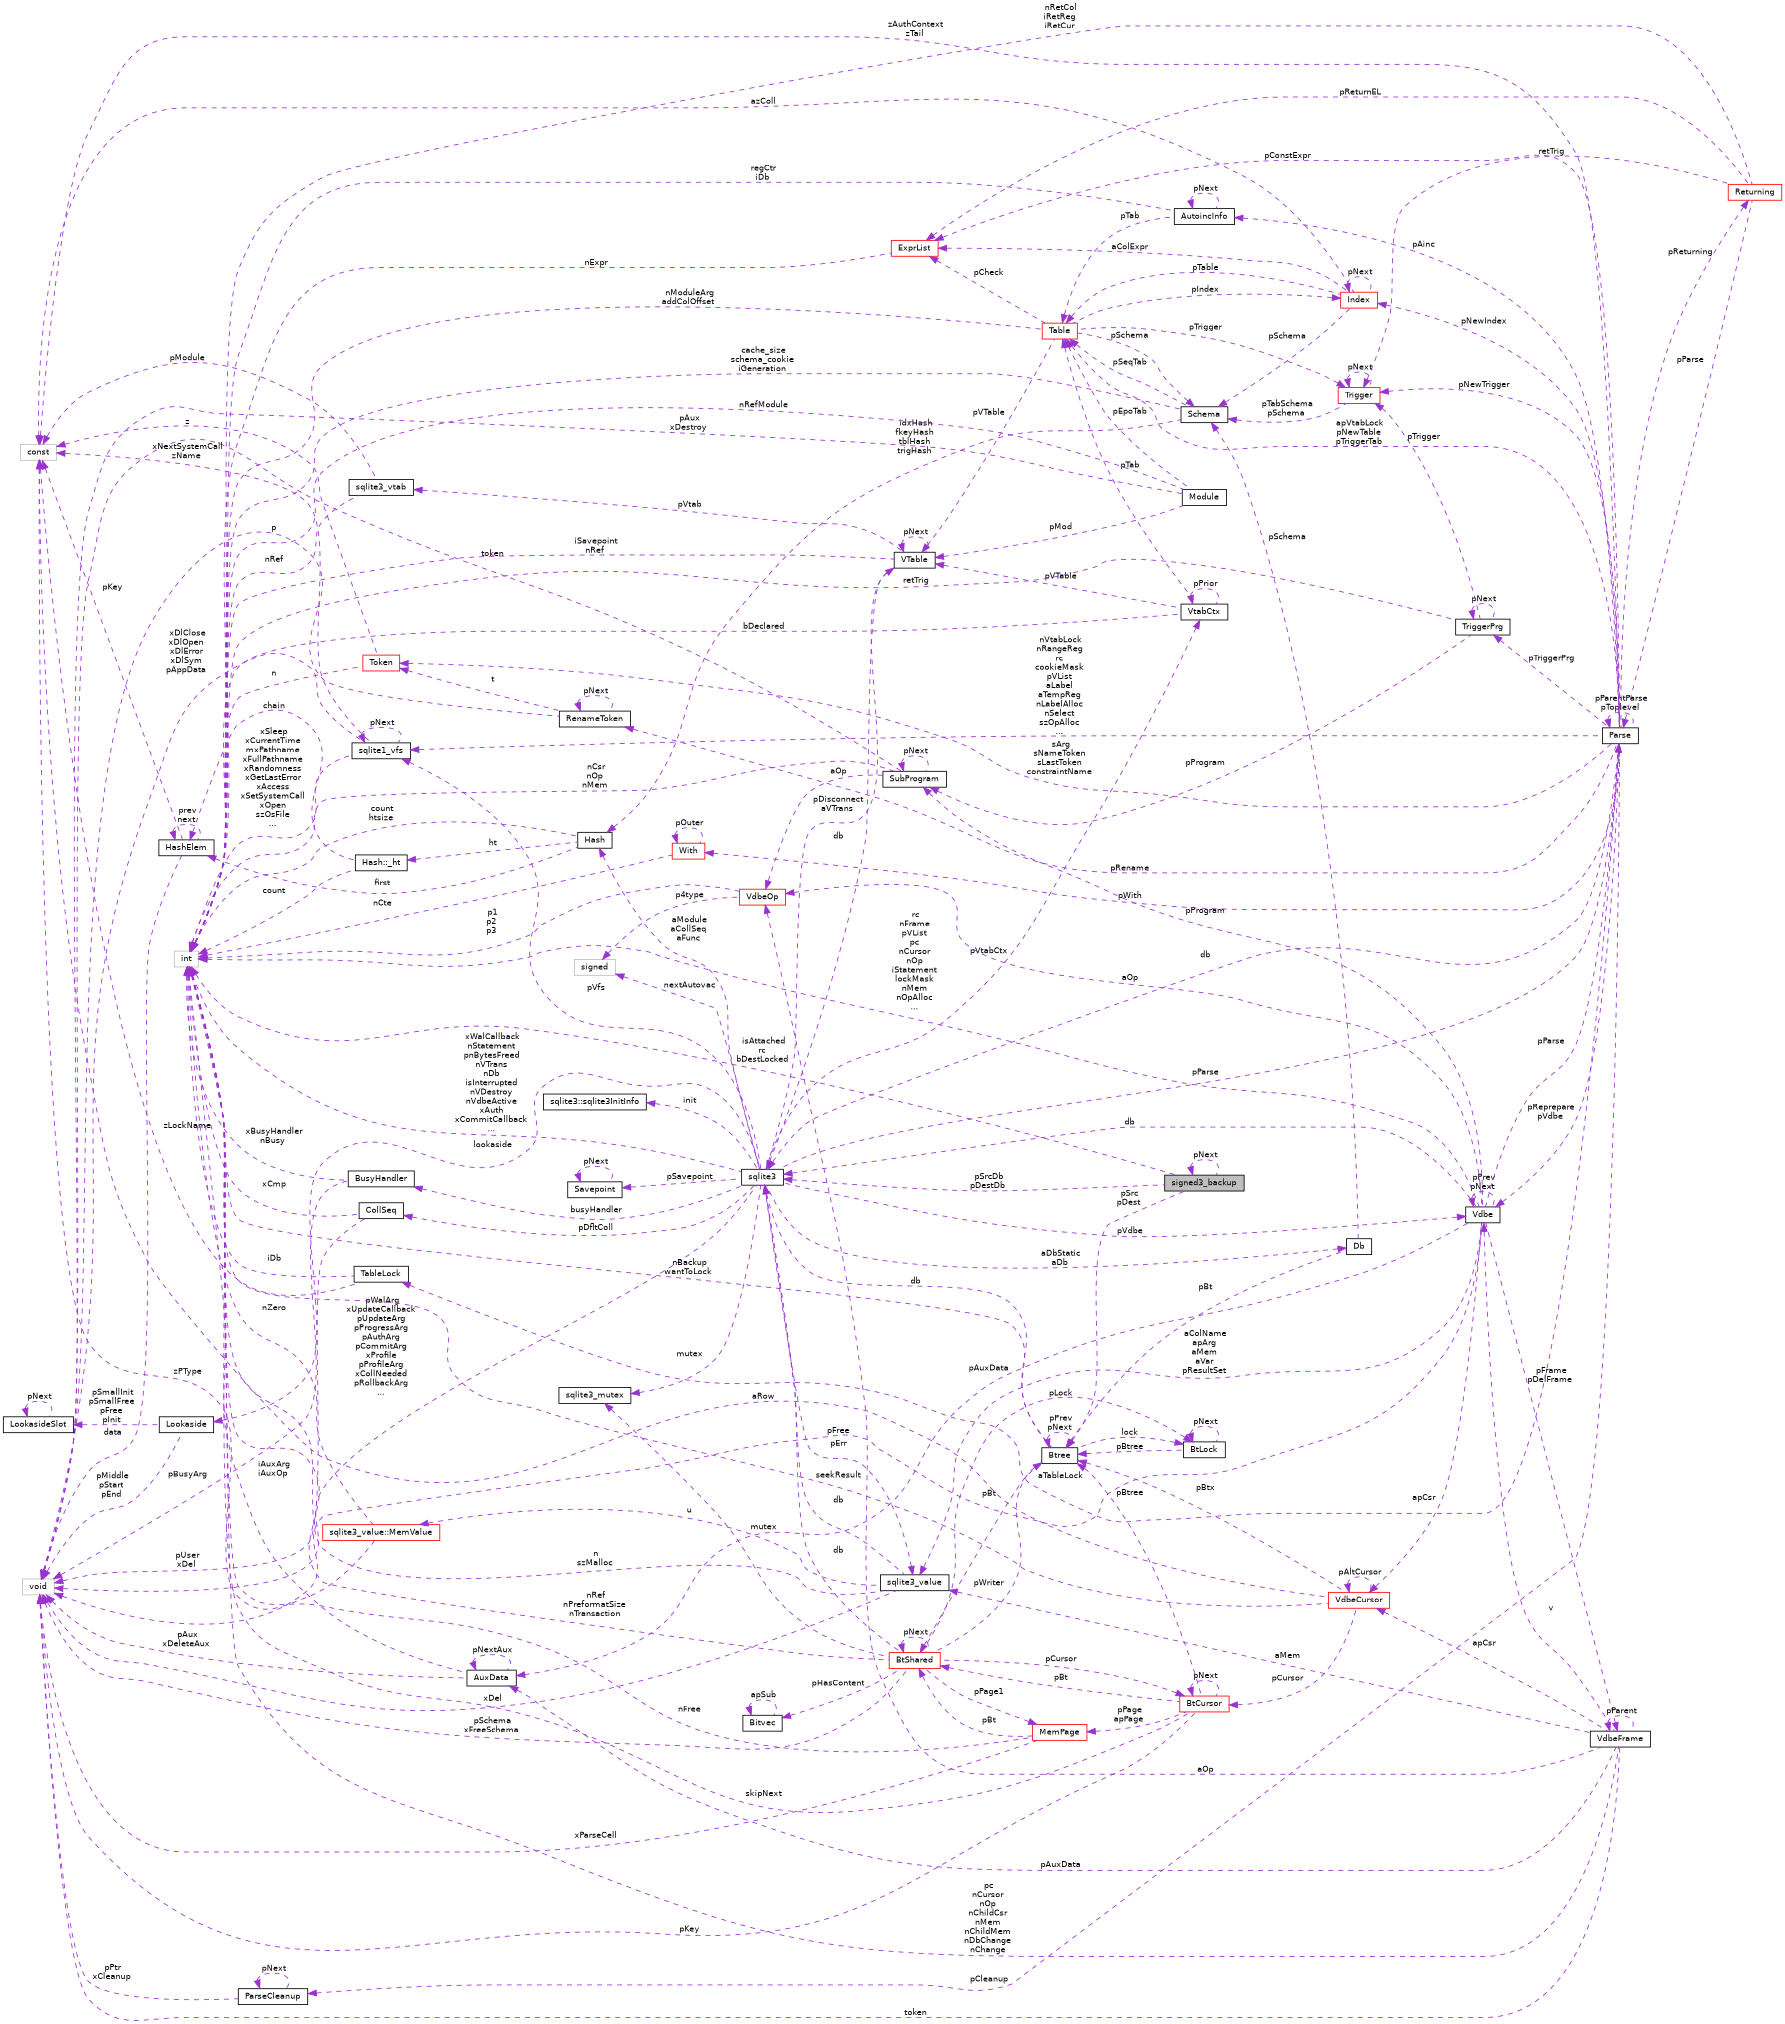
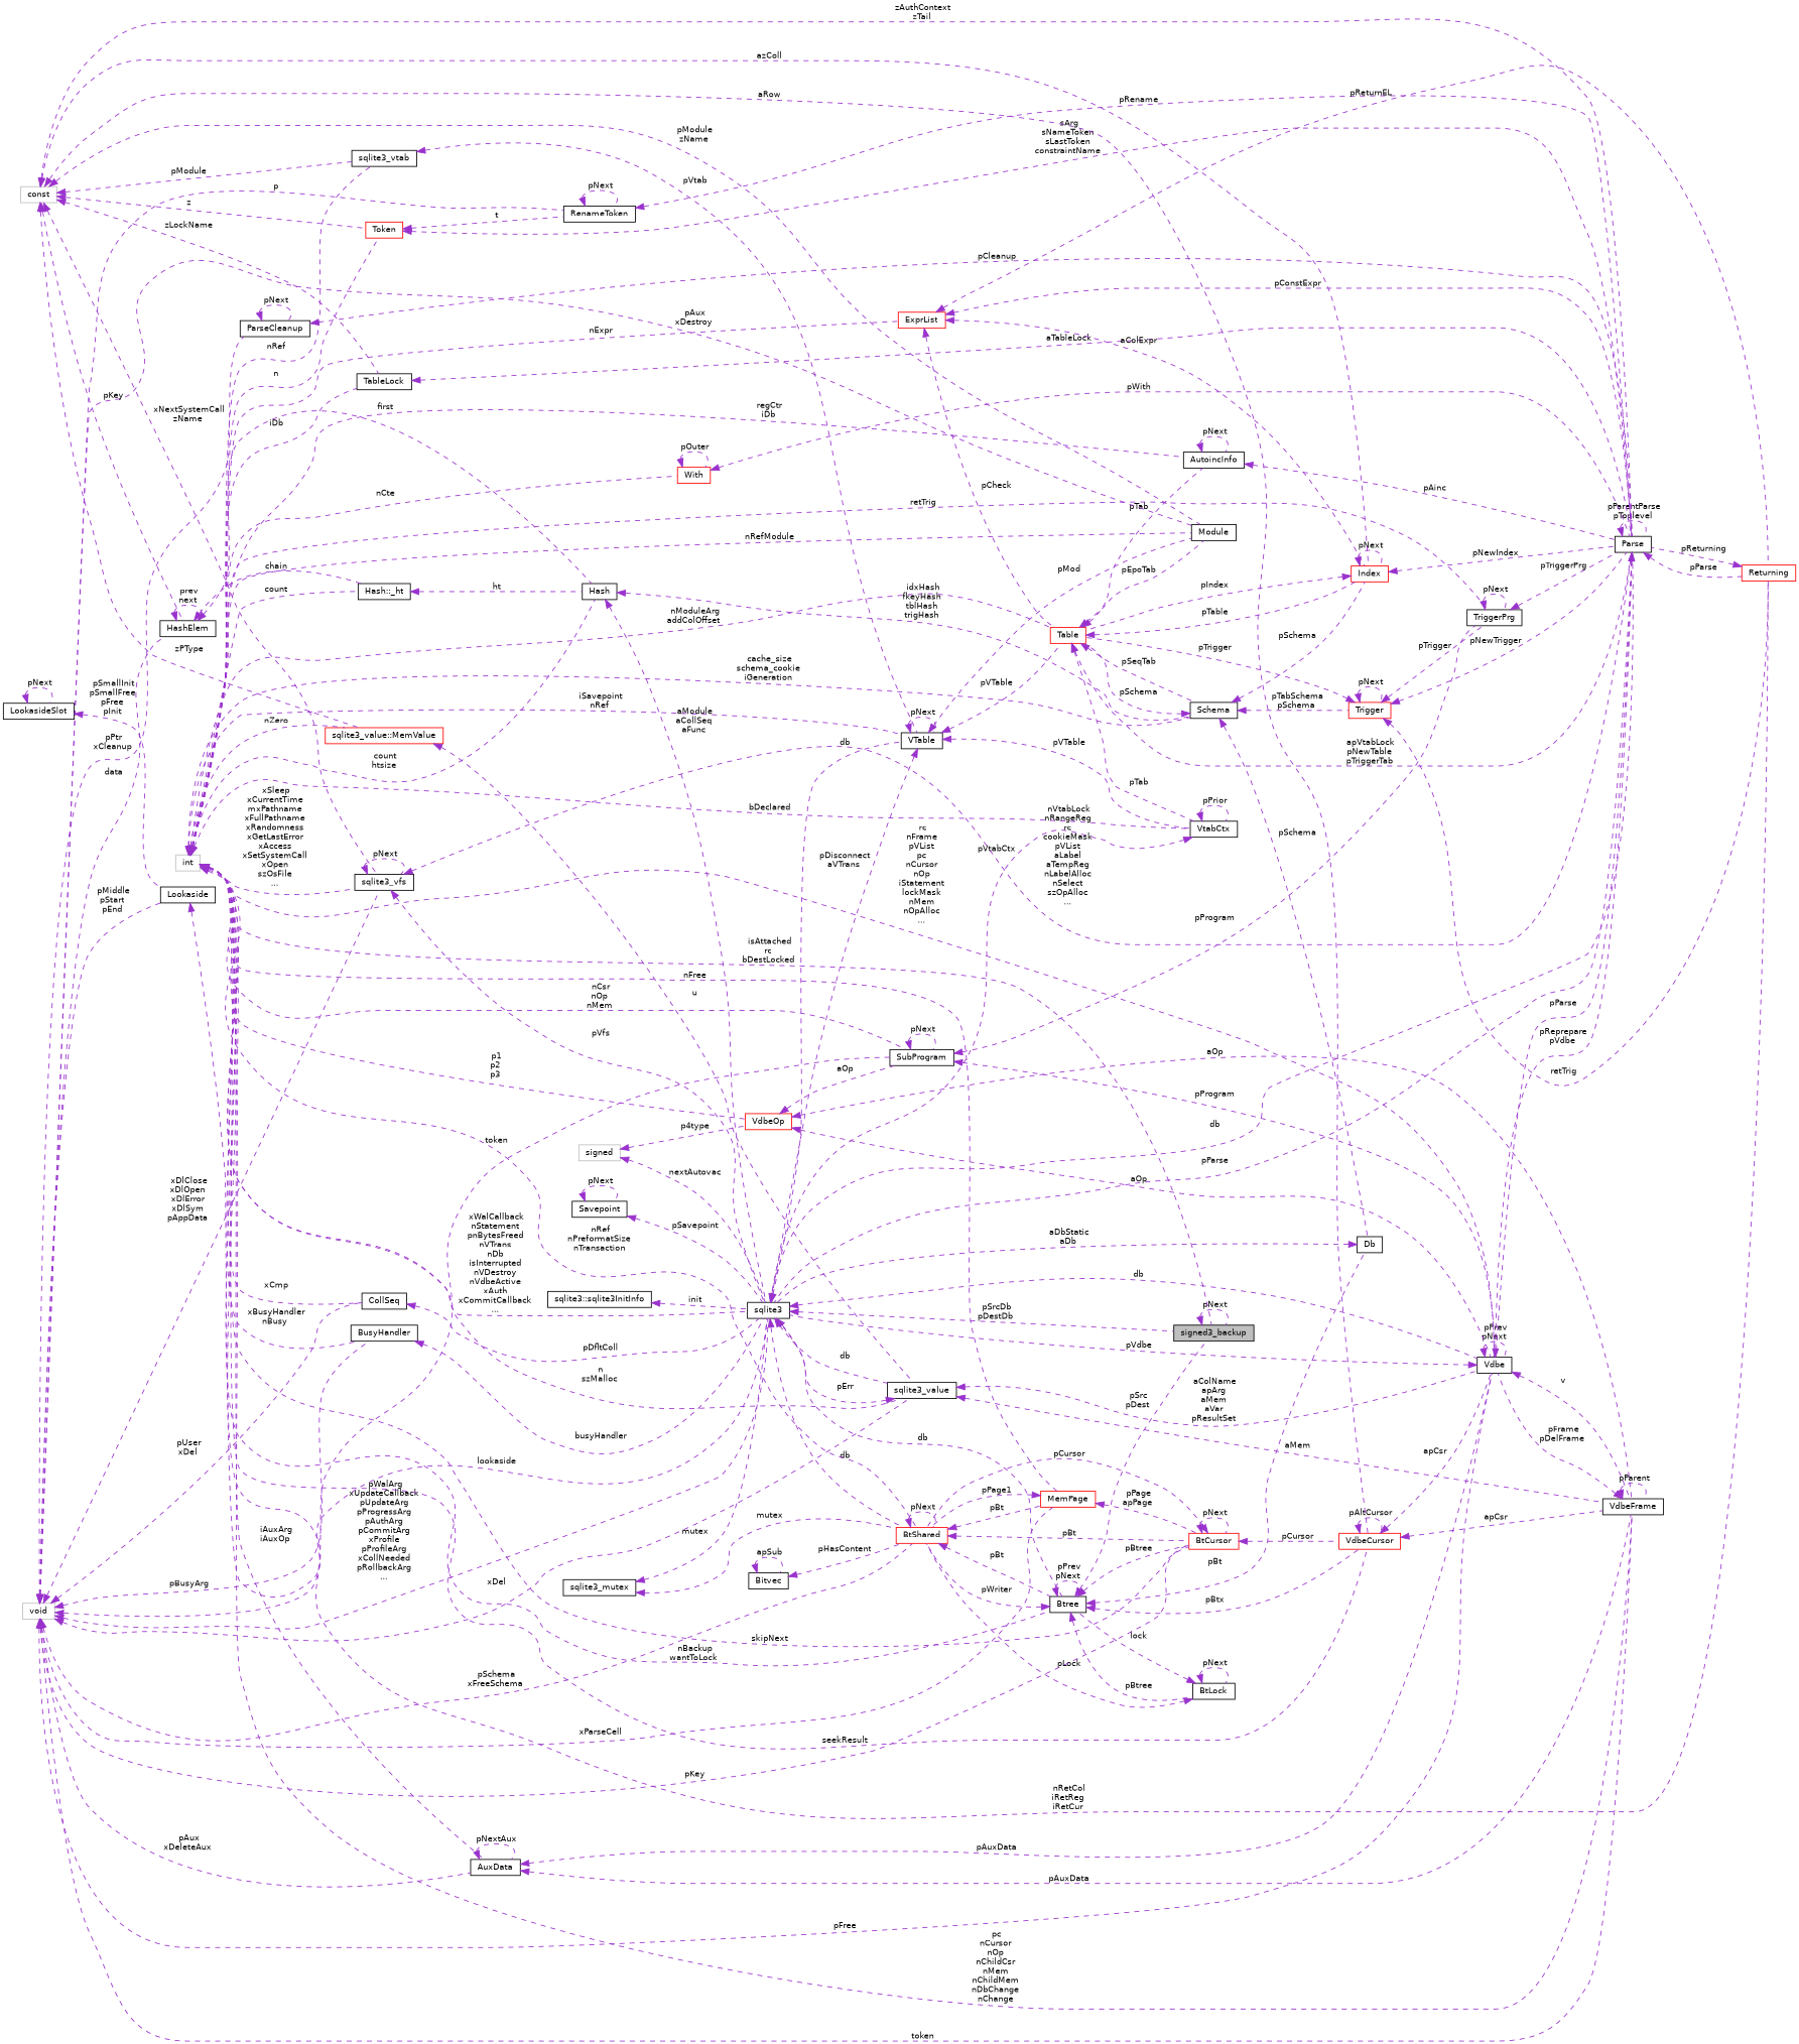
  digraph {
    rankdir=LR
    node [color=black fillcolor=white fontname=Helvetica fontsize=10 shape=record style=filled]
    edge [color=darkorchid3 dir=back fontname=Helvetica fontsize=10 labelfontname=Helvetica labelfontsize=10 style=dashed]
    n1 [fillcolor=grey75 fontcolor=black height=0.2 label=signed3_backup width=0.4]
    n2 [height=0.2 label=sqlite3 width=0.4]
    n3 [height=0.2 label=Vdbe width=0.4]
    n4 [height=0.2 label=sqlite3_value width=0.4]
    n5 [color=red height=0.2 label=BtShared width=0.4]
    n6 [height=0.2 label=Btree width=0.4]
    n7 [height=0.2 label=Parse width=0.4]
    n8 [height=0.2 label=VTable width=0.4]
    n9 [height=0.2 label=VdbeFrame width=0.4]
    n10 [color=red height=0.2 label=BtCursor width=0.4]
    n11 [color=red height=0.2 label=MemPage width=0.4]
    n12 [color=red height=0.2 label=VdbeCursor width=0.4]
    n13 [height=0.2 label=BtLock width=0.4]
    n14 [height=0.2 label=Db width=0.4]
    n15 [color=red height=0.2 label=Returning width=0.4]
    n16 [height=0.2 label=Module width=0.4]
    n17 [color=red height=0.2 label=Table width=0.4]
    n18 [height=0.2 label=VtabCtx width=0.4]
    n19 [color=grey75 height=0.2 label=void width=0.4]
    n20 [height=0.2 label=AuxData width=0.4]
    n21 [height=0.2 label=SubProgram width=0.4]
    n22 [height=0.2 label=ParseCleanup width=0.4]
    n23 [height=0.2 label=HashElem width=0.4]
    n24 [height=0.2 label=RenameToken width=0.4]
    n25 [height=0.2 label=Lookaside width=0.4]
-   n26 [height=0.2 label=sqlite1_vfs width=0.4]
+   n26 [height=0.2 label=sqlite3_vfs width=0.4]
    n27 [height=0.2 label=BusyHandler width=0.4]
    n28 [height=0.2 label=CollSeq width=0.4]
    n29 [height=0.2 label=TriggerPrg width=0.4]
    n30 [height=0.2 label=Hash width=0.4]
    n31 [height=0.2 label="Hash::_ht" width=0.4]
    n32 [color=red height=0.2 label="sqlite3_value::MemValue" width=0.4]
    n33 [color=grey75 height=0.2 label=int width=0.4]
    n34 [color=red height=0.2 label=VdbeOp width=0.4]
    n35 [height=0.2 label=TableLock width=0.4]
    n36 [color=red height=0.2 label=Token width=0.4]
    n37 [color=red height=0.2 label=With width=0.4]
    n38 [height=0.2 label=Schema width=0.4]
    n39 [height=0.2 label=sqlite3_vtab width=0.4]
    n40 [color=red height=0.2 label=ExprList width=0.4]
    n41 [height=0.2 label=AutoincInfo width=0.4]
    n42 [color=red height=0.2 label=Index width=0.4]
    n43 [color=red height=0.2 label=Trigger width=0.4]
    n44 [color=grey75 height=0.2 label=const width=0.4]
    n45 [height=0.2 label=Bitvec width=0.4]
    n46 [height=0.2 label=sqlite3_mutex width=0.4]
    n47 [color=grey75 height=0.2 label=signed width=0.4]
    n48 [height=0.2 label=Savepoint width=0.4]
    n49 [height=0.2 label=LookasideSlot width=0.4]
    n50 [height=0.2 label="sqlite3::sqlite3InitInfo" width=0.4]
    n1 -> n1 [label=" pNext"]
    n2 -> n1 [label=" pSrcDb\npDestDb"]
    n2 -> n3 [label=" db"]
    n2 -> n4 [label=" db"]
    n2 -> n5 [label=" db"]
    n2 -> n6 [label=" db"]
    n2 -> n7 [label=" db"]
    n2 -> n8 [label=" db"]
    n3 -> n2 [label=" pVdbe"]
    n3 -> n3 [label=" pPrev\npNext"]
    n3 -> n7 [label=" pReprepare\npVdbe"]
    n3 -> n9 [label=" v"]
    n4 -> n2 [label=" pErr"]
    n4 -> n3 [label=" aColName\napArg\naMem\naVar\npResultSet"]
    n4 -> n9 [label=" aMem"]
    n5 -> n5 [label=" pNext"]
    n5 -> n6 [label=" pBt"]
    n5 -> n10 [label=" pBt"]
    n5 -> n11 [label=" pBt"]
    n6 -> n1 [label=" pSrc\npDest"]
    n6 -> n5 [label=" pWriter"]
    n6 -> n6 [label=" pPrev\npNext"]
    n6 -> n10 [label=" pBtree"]
    n6 -> n12 [label=" pBtx"]
    n6 -> n13 [label=" pBtree"]
    n6 -> n14 [label=" pBt"]
    n7 -> n2 [label=" pParse"]
    n7 -> n3 [label=" pParse"]
    n7 -> n7 [label=" pParentParse\npToplevel"]
    n7 -> n15 [label=" pParse"]
    n8 -> n2 [label=" pDisconnect\naVTrans"]
    n8 -> n8 [label=" pNext"]
    n8 -> n16 [label=" pMod"]
    n8 -> n17 [label=" pVTable"]
    n8 -> n18 [label=" pVTable"]
    n9 -> n3 [label=" pFrame\npDelFrame"]
    n9 -> n9 [label=" pParent"]
    n10 -> n5 [label=" pCursor"]
    n10 -> n10 [label=" pNext"]
    n10 -> n12 [label=" pCursor"]
    n11 -> n5 [label=" pPage1"]
    n11 -> n10 [label=" pPage\napPage"]
    n12 -> n3 [label=" apCsr"]
    n12 -> n9 [label=" apCsr"]
    n12 -> n12 [label=" pAltCursor"]
    n13 -> n5 [label=" pLock"]
    n13 -> n6 [label=" lock"]
    n13 -> n13 [label=" pNext"]
    n14 -> n2 [label=" aDbStatic\naDb"]
    n15 -> n7 [label=" pReturning"]
    n17 -> n7 [label=" apVtabLock\npNewTable\npTriggerTab"]
    n17 -> n16 [label=" pEpoTab"]
    n17 -> n18 [label=" pTab"]
    n17 -> n38 [label=" pSeqTab"]
    n17 -> n41 [label=" pTab"]
    n17 -> n42 [label=" pTable"]
    n18 -> n2 [label=" pVtabCtx"]
    n18 -> n18 [label=" pPrior"]
    n19 -> n2 [label=" pWalArg\nxUpdateCallback\npUpdateArg\npProgressArg\npAuthArg\npCommitArg\nxProfile\npProfileArg\nxCollNeeded\npRollbackArg\n..."]
    n19 -> n3 [label=" pFree"]
    n19 -> n4 [label=" xDel"]
    n19 -> n5 [label=" pSchema\nxFreeSchema"]
    n19 -> n9 [label=" token"]
    n19 -> n10 [label=" pKey"]
    n19 -> n11 [label=" xParseCell"]
    n19 -> n16 [label=" pAux\nxDestroy"]
    n19 -> n20 [label=" pAux\nxDeleteAux"]
    n19 -> n21 [label=" token"]
    n19 -> n22 [label=" pPtr\nxCleanup"]
    n19 -> n23 [label=" data"]
    n19 -> n24 [label=" p"]
    n19 -> n25 [label=" pMiddle\npStart\npEnd"]
    n19 -> n26 [label=" xDlClose\nxDlOpen\nxDlError\nxDlSym\npAppData"]
    n19 -> n27 [label=" pBusyArg"]
    n19 -> n28 [label=" pUser\nxDel"]
    n20 -> n3 [label=" pAuxData"]
    n20 -> n9 [label=" pAuxData"]
    n20 -> n20 [label=" pNextAux"]
    n21 -> n3 [label=" pProgram"]
    n21 -> n21 [label=" pNext"]
    n21 -> n29 [label=" pProgram"]
    n22 -> n7 [label=" pCleanup"]
    n22 -> n22 [label=" pNext"]
    n23 -> n23 [label=" prev\nnext"]
    n23 -> n30 [label=" first"]
    n23 -> n31 [label=" chain"]
    n24 -> n7 [label=" pRename"]
    n24 -> n24 [label=" pNext"]
    n25 -> n2 [label=" lookaside"]
    n26 -> n2 [label=" pVfs"]
    n26 -> n7 [label=" nVtabLock\nnRangeReg\nrc\ncookieMask\npVList\naLabel\naTempReg\nnLabelAlloc\nnSelect\nszOpAlloc\n..."]
    n26 -> n26 [label=" pNext"]
    n27 -> n2 [label=" busyHandler"]
    n28 -> n2 [label=" pDfltColl"]
    n29 -> n7 [label=" pTriggerPrg"]
    n29 -> n29 [label=" pNext"]
    n30 -> n2 [label=" aModule\naCollSeq\naFunc"]
    n30 -> n38 [label=" idxHash\nfkeyHash\ntblHash\ntrigHash"]
    n31 -> n30 [label=" ht"]
    n32 -> n4 [label=" u"]
    n33 -> n1 [label=" isAttached\nrc\nbDestLocked"]
    n33 -> n2 [label=" xWalCallback\nnStatement\npnBytesFreed\nnVTrans\nnDb\nisInterrupted\nnVDestroy\nnVdbeActive\nxAuth\nxCommitCallback\n..."]
    n33 -> n3 [label=" rc\nnFrame\npVList\npc\nnCursor\nnOp\niStatement\nlockMask\nnMem\nnOpAlloc\n..."]
    n33 -> n4 [label=" n\nszMalloc"]
    n33 -> n5 [label=" nRef\nnPreformatSize\nnTransaction"]
    n33 -> n6 [label=" nBackup\nwantToLock"]
    n33 -> n8 [label=" iSavepoint\nnRef"]
    n33 -> n9 [label=" pc\nnCursor\nnOp\nnChildCsr\nnMem\nnChildMem\nnDbChange\nnChange"]
    n33 -> n10 [label=" skipNext"]
    n33 -> n11 [label=" nFree"]
    n33 -> n12 [label=" seekResult"]
    n33 -> n15 [label=" nRetCol\niRetReg\niRetCur"]
    n33 -> n16 [label=" nRefModule"]
    n33 -> n17 [label=" nModuleArg\naddColOffset"]
    n33 -> n18 [label=" bDeclared"]
    n33 -> n20 [label=" iAuxArg\niAuxOp"]
    n33 -> n21 [label=" nCsr\nnOp\nnMem"]
    n33 -> n26 [label=" xSleep\nxCurrentTime\nmxPathname\nxFullPathname\nxRandomness\nxGetLastError\nxAccess\nxSetSystemCall\nxOpen\nszOsFile\n..."]
    n33 -> n27 [label=" xBusyHandler\nnBusy"]
    n33 -> n28 [label=" xCmp"]
    n33 -> n29 [label=" retTrig"]
    n33 -> n30 [label=" count\nhtsize"]
    n33 -> n31 [label=" count"]
    n33 -> n32 [label=" nZero"]
    n33 -> n34 [label=" p1\np2\np3"]
    n33 -> n35 [label=" iDb"]
    n33 -> n36 [label=" n"]
    n33 -> n37 [label=" nCte"]
    n33 -> n38 [label=" cache_size\nschema_cookie\niGeneration"]
    n33 -> n39 [label=" nRef"]
    n33 -> n40 [label=" nExpr"]
    n33 -> n41 [label=" regCtr\niDb"]
    n34 -> n3 [label=" aOp"]
    n34 -> n9 [label=" aOp"]
    n34 -> n21 [label=" aOp"]
    n35 -> n7 [label=" aTableLock"]
    n36 -> n7 [label=" sArg\nsNameToken\nsLastToken\nconstraintName"]
    n36 -> n24 [label=" t"]
    n37 -> n7 [label=" pWith"]
    n37 -> n37 [label=" pOuter"]
    n38 -> n14 [label=" pSchema"]
    n38 -> n17 [label=" pSchema"]
    n38 -> n42 [label=" pSchema"]
    n38 -> n43 [label=" pTabSchema\npSchema"]
    n39 -> n8 [label=" pVtab"]
    n40 -> n7 [label=" pConstExpr"]
    n40 -> n15 [label=" pReturnEL"]
    n40 -> n17 [label=" pCheck"]
    n40 -> n42 [label=" aColExpr"]
    n41 -> n7 [label=" pAinc"]
    n41 -> n41 [label=" pNext"]
    n42 -> n7 [label=" pNewIndex"]
    n42 -> n17 [label=" pIndex"]
    n42 -> n42 [label=" pNext"]
    n43 -> n7 [label=" pNewTrigger"]
    n43 -> n15 [label=" retTrig"]
    n43 -> n17 [label=" pTrigger"]
    n43 -> n29 [label=" pTrigger"]
    n43 -> n43 [label=" pNext"]
    n44 -> n7 [label=" zAuthContext\nzTail"]
    n44 -> n12 [label=" aRow"]
+   n44 -> n16 [label=" pModule\nzName"]
    n44 -> n23 [label=" pKey"]
    n44 -> n26 [label=" xNextSystemCall\nzName"]
    n44 -> n32 [label=" zPType"]
    n44 -> n35 [label=" zLockName"]
    n44 -> n36 [label=" z"]
    n44 -> n39 [label=" pModule"]
    n44 -> n42 [label=" azColl"]
    n45 -> n5 [label=" pHasContent"]
    n45 -> n45 [label=" apSub"]
    n46 -> n2 [label=" mutex"]
    n46 -> n5 [label=" mutex"]
    n47 -> n2 [label=" nextAutovac"]
    n47 -> n34 [label=" p4type"]
    n48 -> n2 [label=" pSavepoint"]
    n48 -> n48 [label=" pNext"]
    n49 -> n25 [label=" pSmallInit\npSmallFree\npFree\npInit"]
    n49 -> n49 [label=" pNext"]
    n50 -> n2 [label=" init"]
  }
